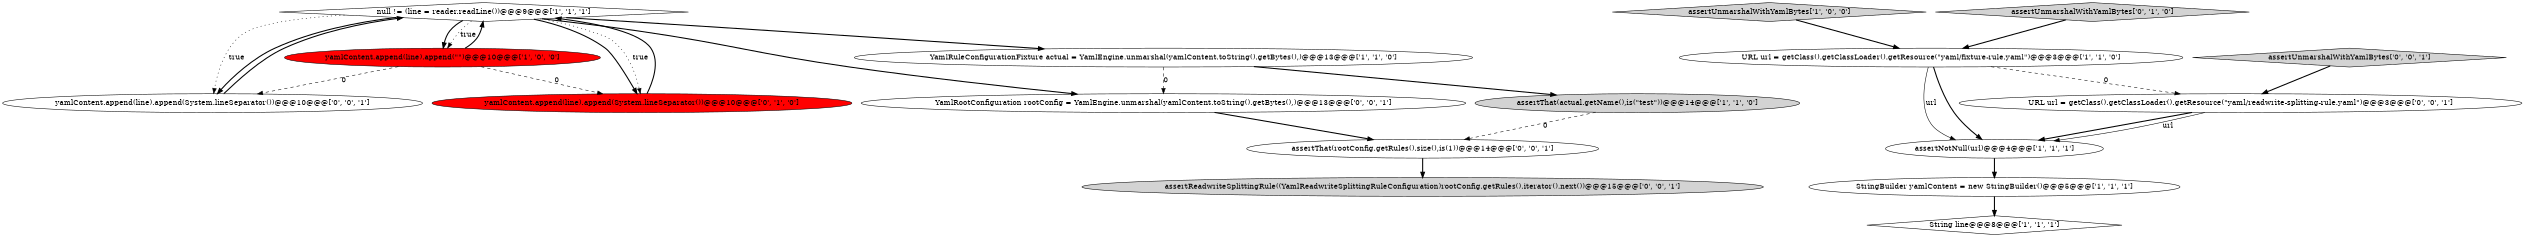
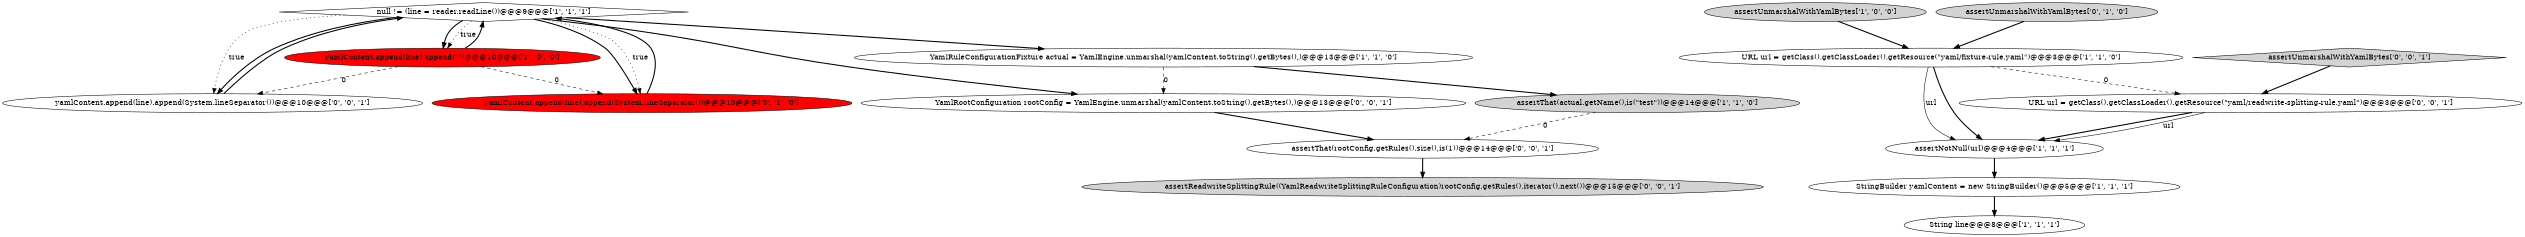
  digraph {
    node [fillcolor=white shape=ellipse style=filled]
    edge [style=bold]
    n1 [label="null != (line = reader.readLine())@@@9@@@['1', '1', '1']" shape=diamond]
    n2 [label="yamlContent.append(line).append(System.lineSeparator())@@@10@@@['0', '0', '1']"]
    n3 [label="YamlRuleConfigurationFixture actual = YamlEngine.unmarshal(yamlContent.toString().getBytes(),)@@@13@@@['1', '1', '0']"]
    n4 [fillcolor=red label="yamlContent.append(line).append(System.lineSeparator())@@@10@@@['0', '1', '0']"]
    n5 [fillcolor=red label="yamlContent.append(line).append(\"\")@@@10@@@['1', '0', '0']"]
    n6 [label="YamlRootConfiguration rootConfig = YamlEngine.unmarshal(yamlContent.toString().getBytes(),)@@@13@@@['0', '0', '1']"]
    n7 [fillcolor=lightgray label="assertThat(actual.getName(),is(\"test\"))@@@14@@@['1', '1', '0']"]
    n8 [label="assertThat(rootConfig.getRules().size(),is(1))@@@14@@@['0', '0', '1']"]
-   n9 [fillcolor=lightgray label="assertUnmarshalWithYamlBytes['1', '0', '0']" shape=diamond]
+   n9 [fillcolor=lightgray label="assertUnmarshalWithYamlBytes['1', '0', '0']"]
    n10 [label="URL url = getClass().getClassLoader().getResource(\"yaml/fixture-rule.yaml\")@@@3@@@['1', '1', '0']"]
    n11 [label="URL url = getClass().getClassLoader().getResource(\"yaml/readwrite-splitting-rule.yaml\")@@@3@@@['0', '0', '1']"]
    n12 [label="assertNotNull(url)@@@4@@@['1', '1', '1']"]
    n13 [fillcolor=lightgray label="assertUnmarshalWithYamlBytes['0', '0', '1']" shape=diamond]
-   n14 [fillcolor=lightgray label="assertUnmarshalWithYamlBytes['0', '1', '0']" shape=diamond]
+   n14 [fillcolor=lightgray label="assertUnmarshalWithYamlBytes['0', '1', '0']"]
    n15 [fillcolor=lightgray label="assertReadwriteSplittingRule((YamlReadwriteSplittingRuleConfiguration)rootConfig.getRules().iterator().next())@@@15@@@['0', '0', '1']"]
-   n16 [label="String line@@@8@@@['1', '1', '1']" shape=diamond]
+   n16 [label="String line@@@8@@@['1', '1', '1']"]
    n17 [label="StringBuilder yamlContent = new StringBuilder()@@@5@@@['1', '1', '1']"]
    n1 -> n2 [label=true style=dotted]
    n1 -> n2
    n1 -> n3
    n1 -> n4
    n1 -> n4 [label=true style=dotted]
    n1 -> n5
    n1 -> n5 [label=true style=dotted]
    n1 -> n6
    n2 -> n1
    n3 -> n6 [label=0 style=dashed]
    n3 -> n7
    n4 -> n1
    n5 -> n1
    n5 -> n2 [label=0 style=dashed]
    n5 -> n4 [label=0 style=dashed]
    n6 -> n8
    n7 -> n8 [label=0 style=dashed]
    n8 -> n15
    n9 -> n10
    n10 -> n11 [label=0 style=dashed]
    n10 -> n12 [label=url style=solid]
    n10 -> n12
    n11 -> n12
    n11 -> n12 [label=url style=solid]
    n12 -> n17
    n13 -> n11
    n14 -> n10
    n17 -> n16
  }
